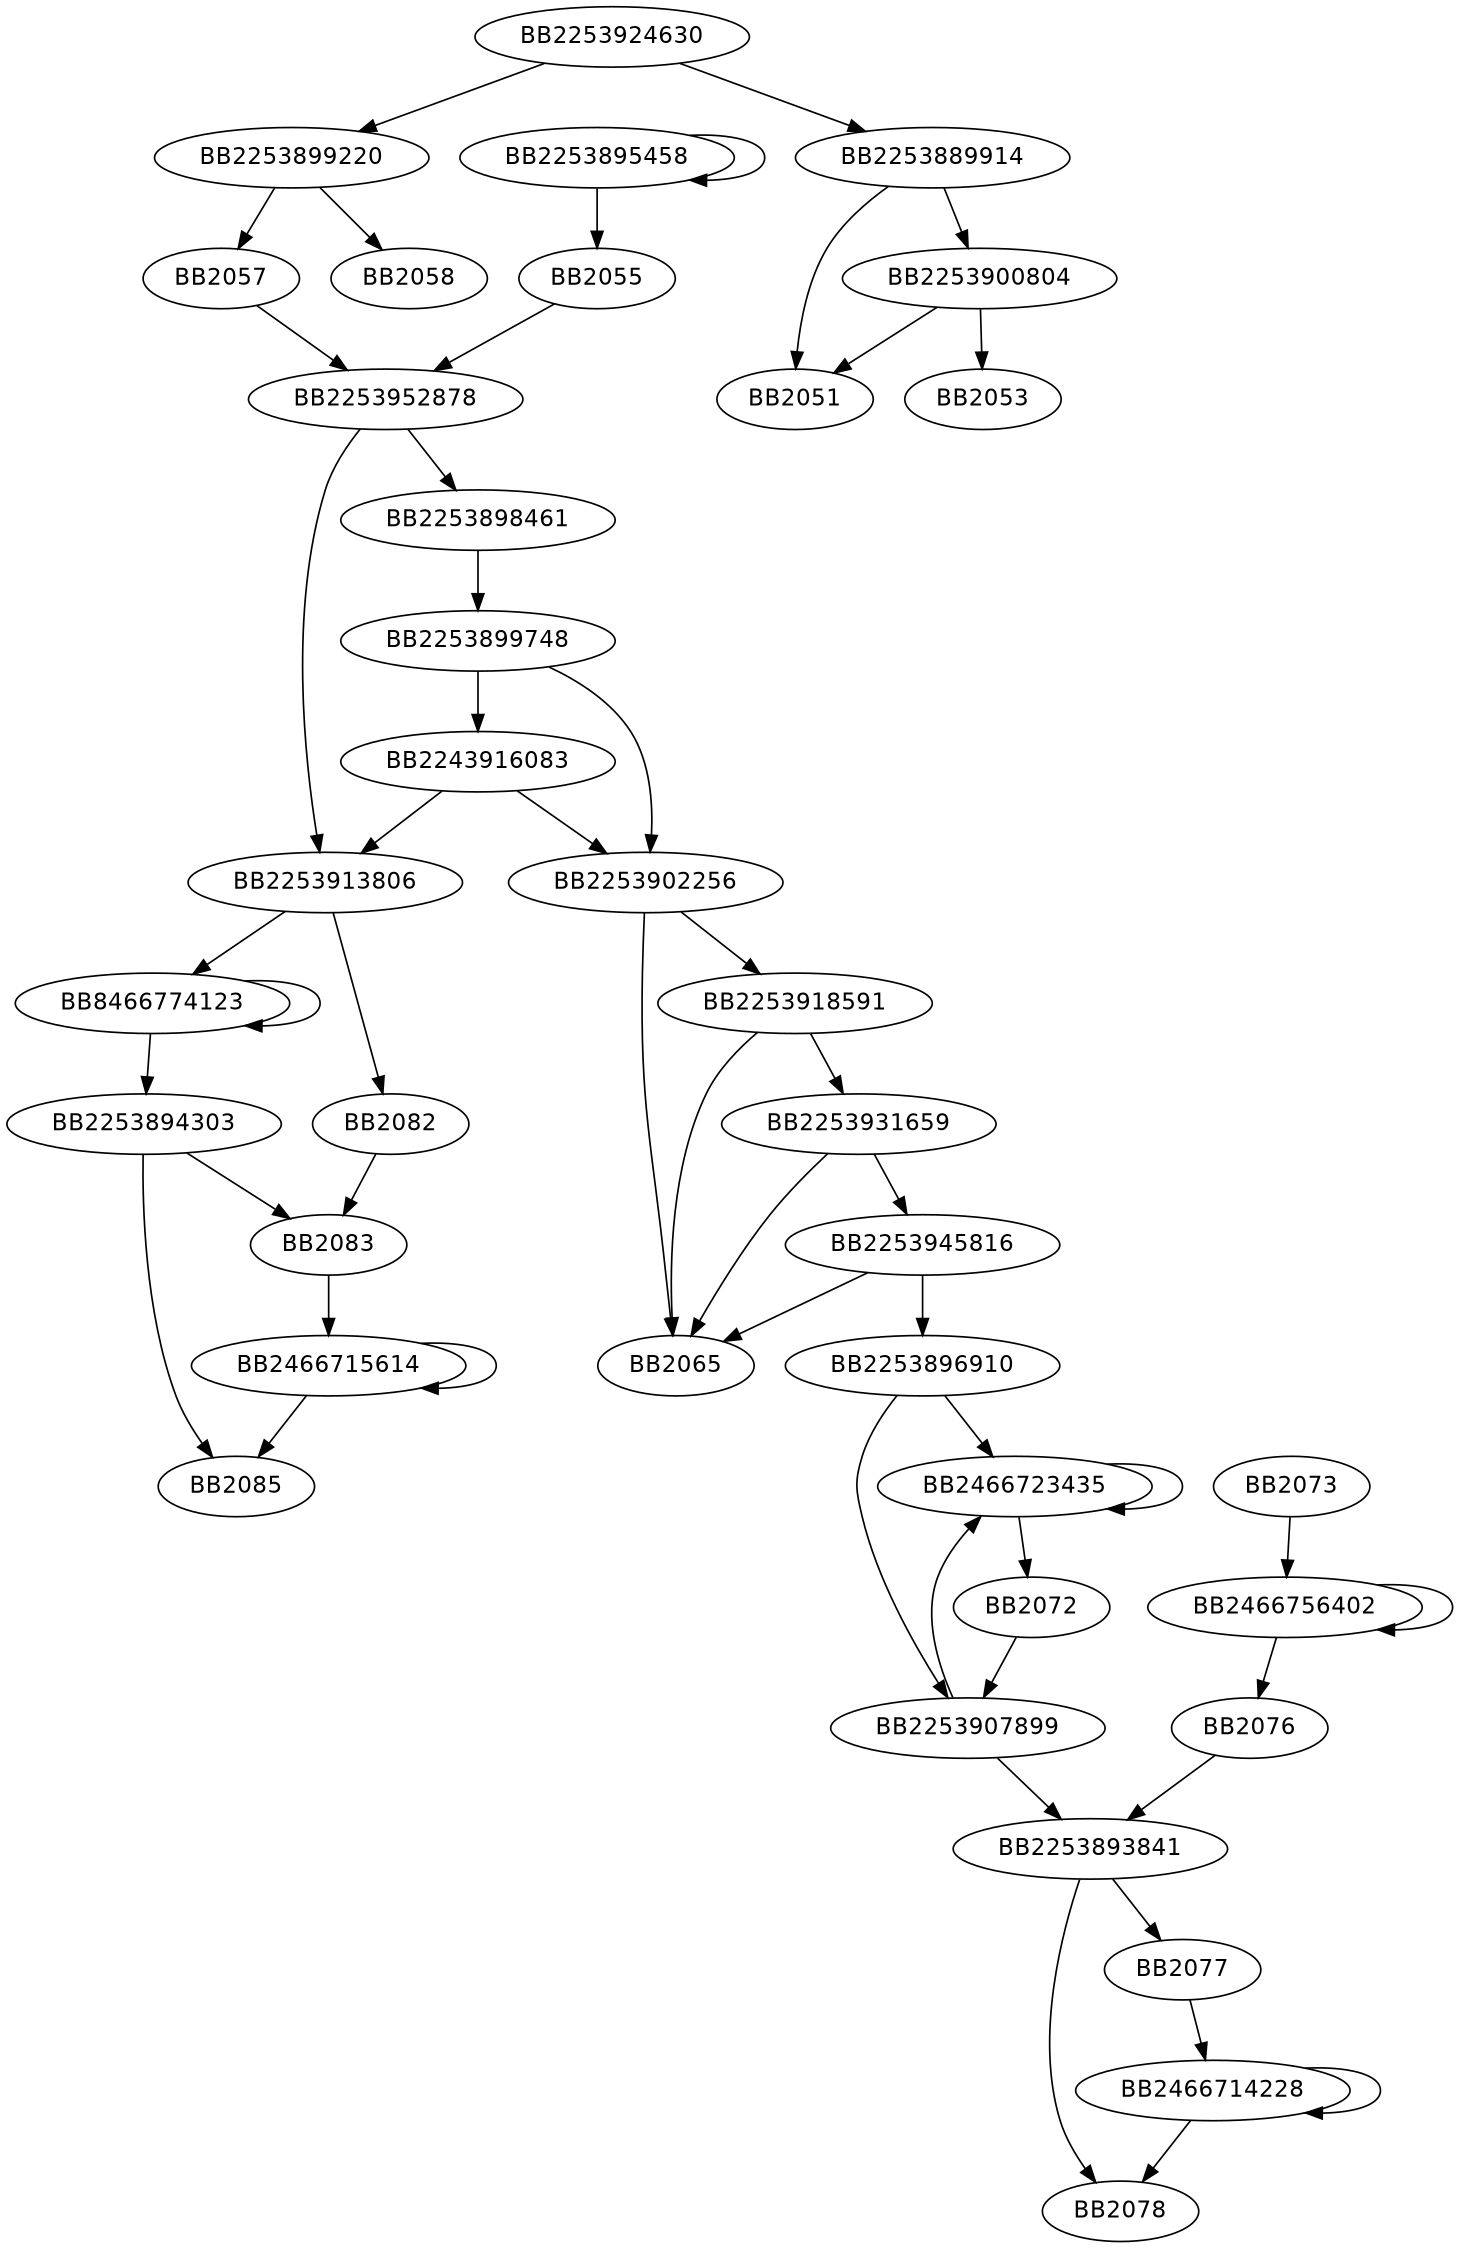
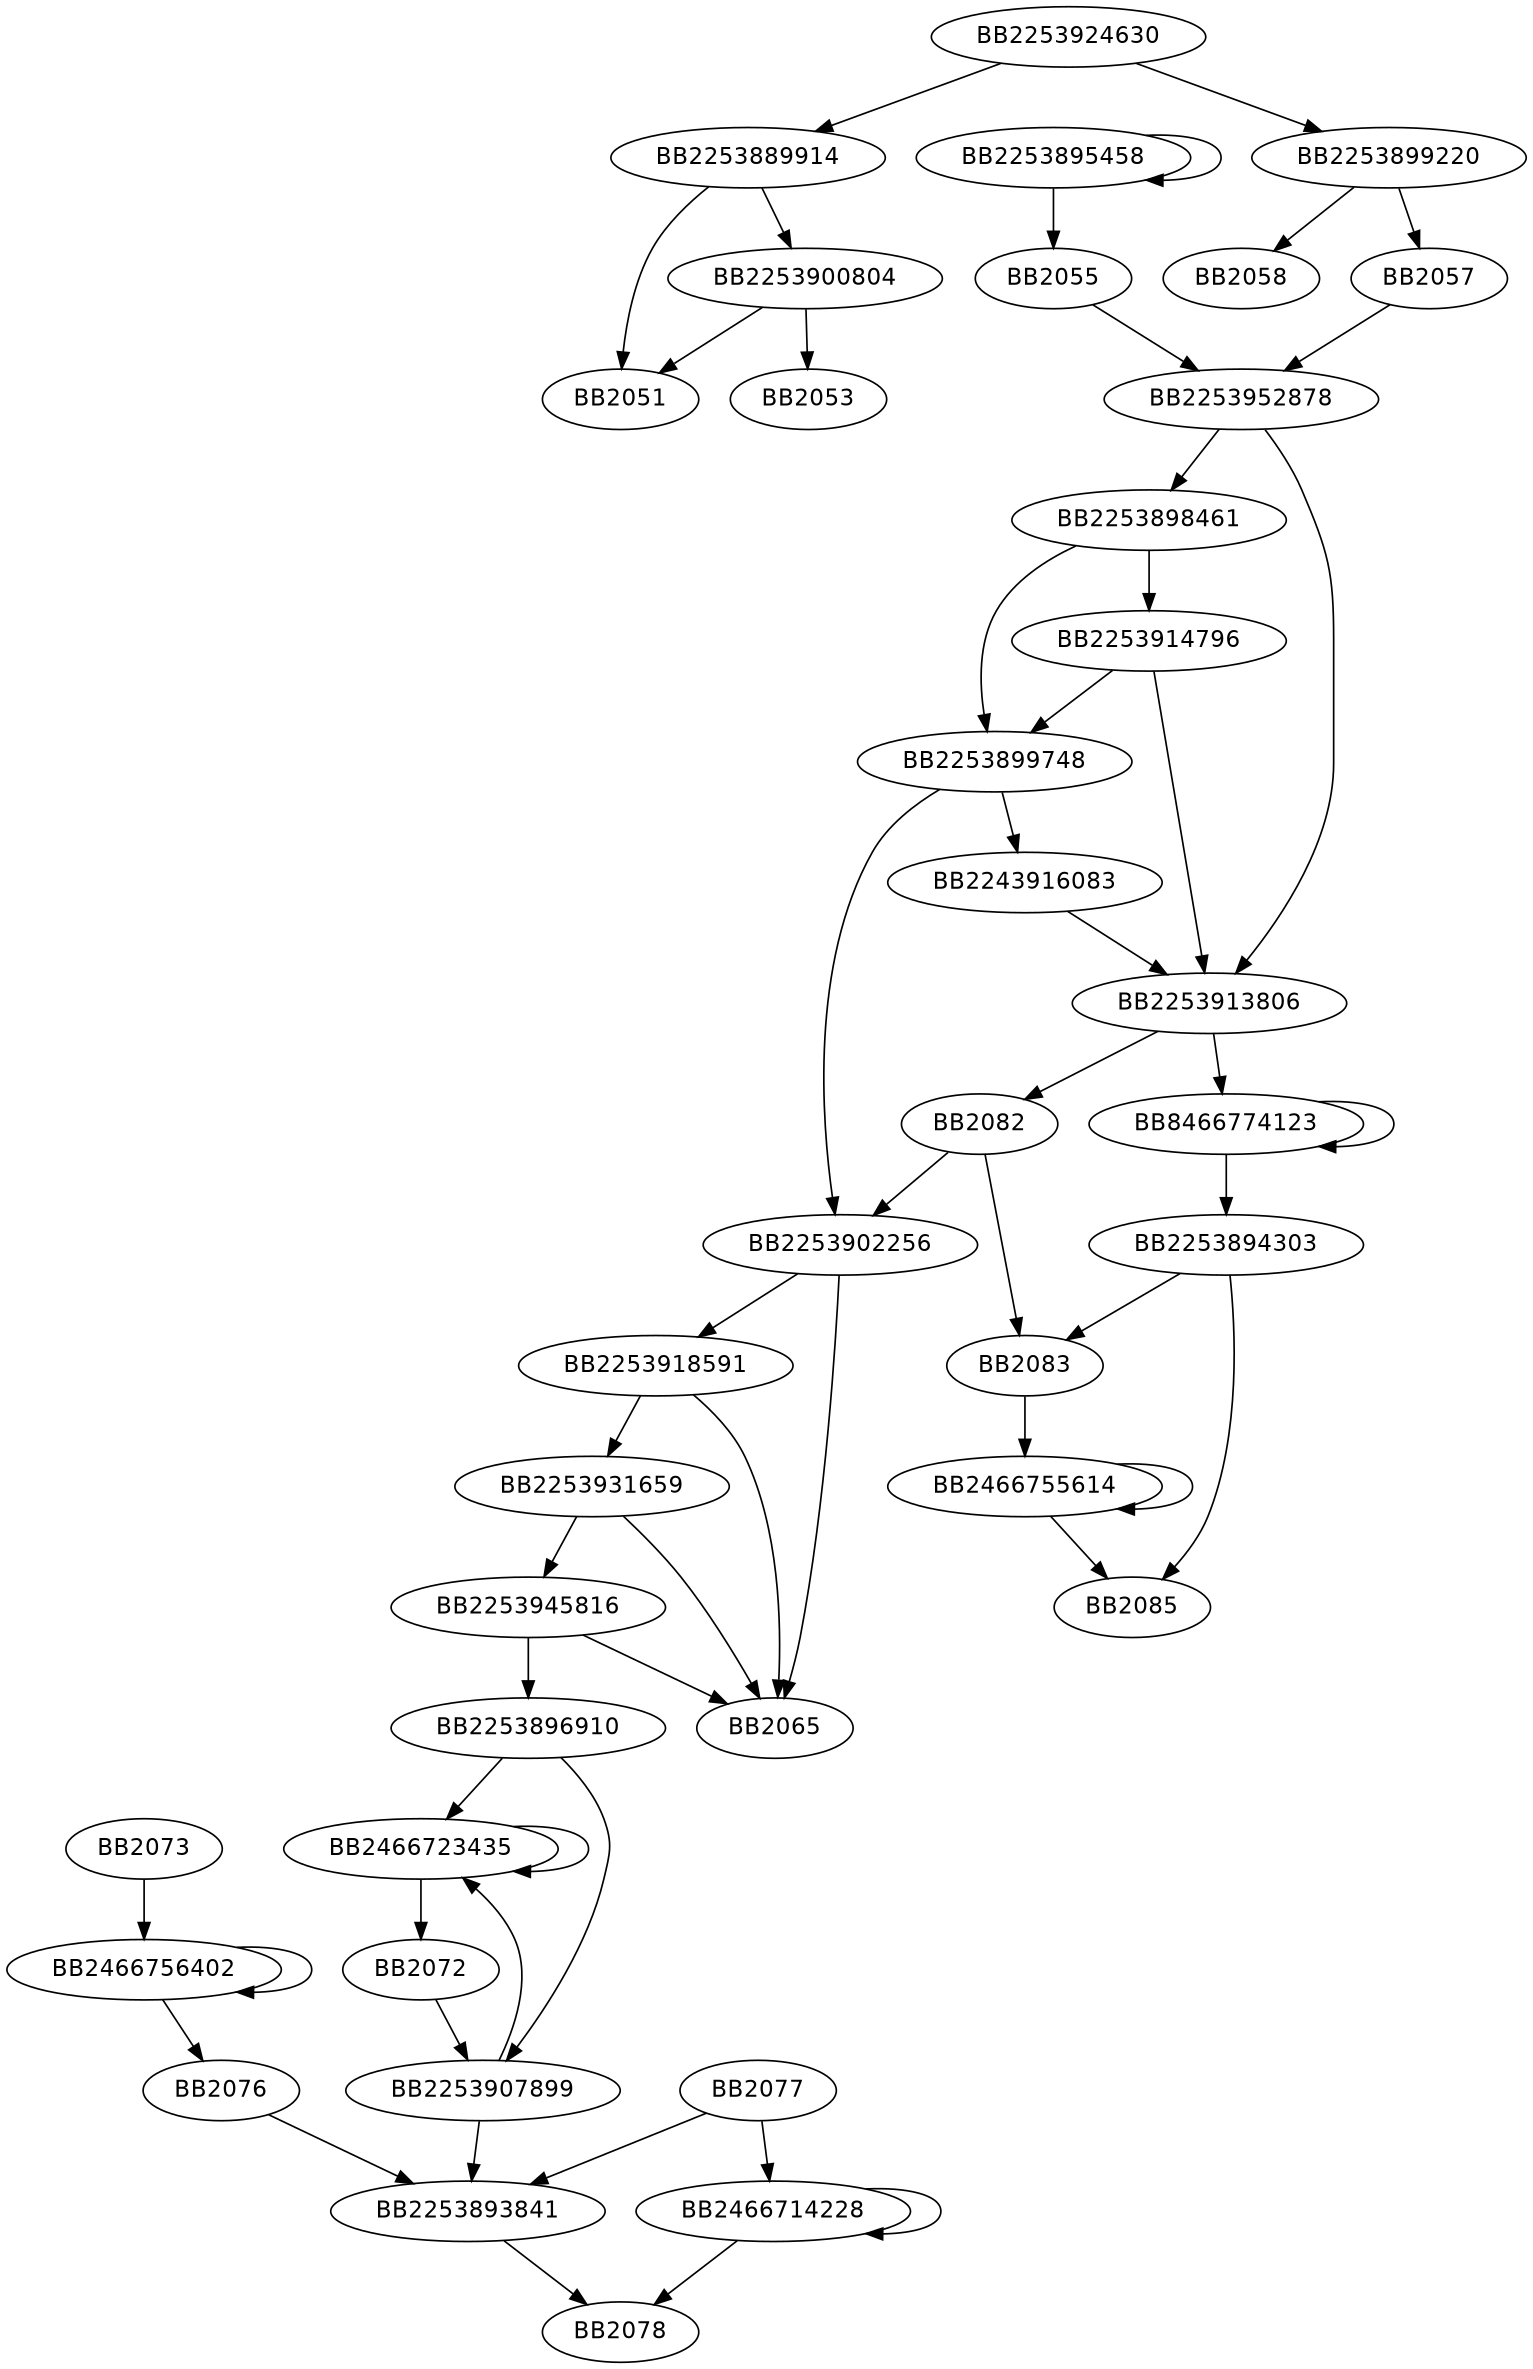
  digraph {
    fontname="DejaVu Sans"
    node [fontname="DejaVu Sans"]
    edge [fontname="DejaVu Sans"]
    BB2253924630
    BB2253899220
    BB2253889914
    BB2057
    BB2058
    BB2051
    BB2253900804
    BB2253952878
    BB2053
    BB2253895458
    BB2055
    BB2253913806
    BB2253898461
    n14 [label=BB8466774123]
    BB2082
+   BB2253914796
    BB2253899748
    BB2253894303
    BB2083
    BB2253902256
    n21 [label=BB2243916083]
    BB2065
    BB2253918591
    BB2253931659
    BB2253945816
    BB2253896910
    BB2466723435
    BB2253907899
    BB2072
    BB2253893841
    BB2073
    BB2466756402
    BB2077
    BB2078
    BB2076
    BB2466714228
    BB2085
-   BB2466715614
+   BB2466715614 [label=BB2466755614]
    BB2253924630 -> BB2253899220
    BB2253924630 -> BB2253889914
    BB2253899220 -> BB2057
    BB2253899220 -> BB2058
    BB2253889914 -> BB2051
    BB2253889914 -> BB2253900804
    BB2057 -> BB2253952878
    BB2253900804 -> BB2051
    BB2253900804 -> BB2053
    BB2253952878 -> BB2253913806
    BB2253952878 -> BB2253898461
    BB2253895458 -> BB2253895458
    BB2253895458 -> BB2055
    BB2055 -> BB2253952878
    BB2253913806 -> n14
    BB2253913806 -> BB2082
+   BB2253898461 -> BB2253914796
    BB2253898461 -> BB2253899748
    n14 -> n14
    n14 -> BB2253894303
    BB2082 -> BB2083
+   BB2253914796 -> BB2253913806
+   BB2253914796 -> BB2253899748
    BB2253899748 -> BB2253902256
    BB2253899748 -> n21
    BB2253894303 -> BB2083
    BB2253894303 -> BB2085
    BB2083 -> BB2466715614
    BB2253902256 -> BB2065
    BB2253902256 -> BB2253918591
    n21 -> BB2253913806
-   n21 -> BB2253902256
+   BB2082 -> BB2253902256
    BB2253918591 -> BB2065
    BB2253918591 -> BB2253931659
    BB2253931659 -> BB2065
    BB2253931659 -> BB2253945816
    BB2253945816 -> BB2065
    BB2253945816 -> BB2253896910
    BB2253896910 -> BB2466723435
    BB2253896910 -> BB2253907899
    BB2466723435 -> BB2466723435
    BB2466723435 -> BB2072
    BB2253907899 -> BB2466723435
    BB2253907899 -> BB2253893841
    BB2072 -> BB2253907899
-   BB2253893841 -> BB2077
+   BB2077 -> BB2253893841
    BB2253893841 -> BB2078
    BB2073 -> BB2466756402
    BB2466756402 -> BB2466756402
    BB2466756402 -> BB2076
    BB2077 -> BB2466714228
    BB2076 -> BB2253893841
    BB2466714228 -> BB2078
    BB2466714228 -> BB2466714228
    BB2466715614 -> BB2085
    BB2466715614 -> BB2466715614
  }
